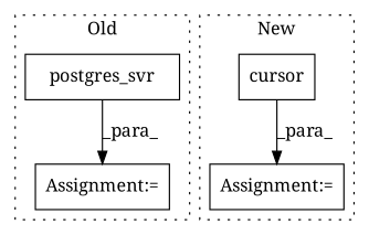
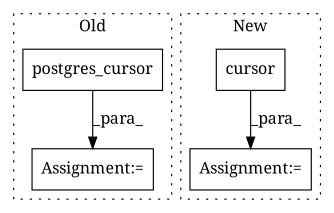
  digraph {
    fontname="Noto Serif"
    node [a=32 shape=box fontname="Noto Serif"]
    edge [fontname="Noto Serif"]
-   n1 [l=14 label=postgres_svr s=2216]
+   n1 [l=14 label=postgres_cursor s=2216]
    n2 [a=7 l=2 label="Assignment:=" s=2214]
    n3 [l=8 label=cursor s=2188]
    n4 [a=7 l=1 label="Assignment:=" s=2182]
    subgraph cluster_1 {
      label=Old
      style=dotted
      n1
      n2
    }
    subgraph cluster_2 {
      label=New
      style=dotted
      n3
      n4
    }
    n1 -> n2 [label=_para_]
    n3 -> n4 [label=_para_]
  }
